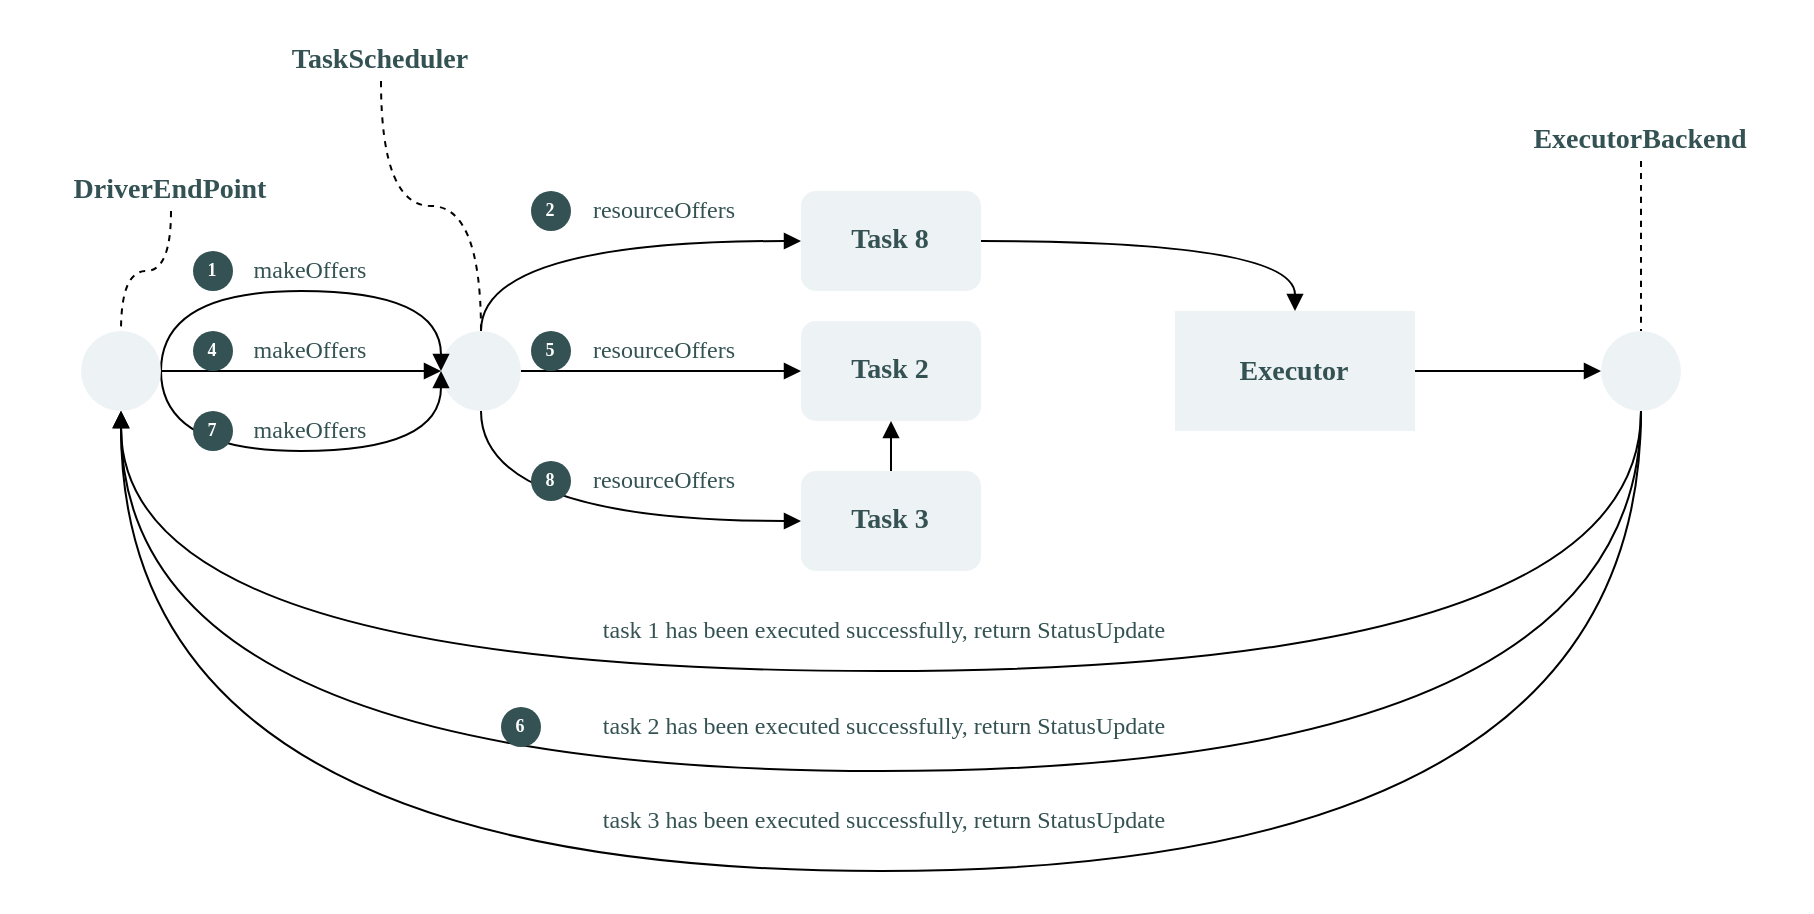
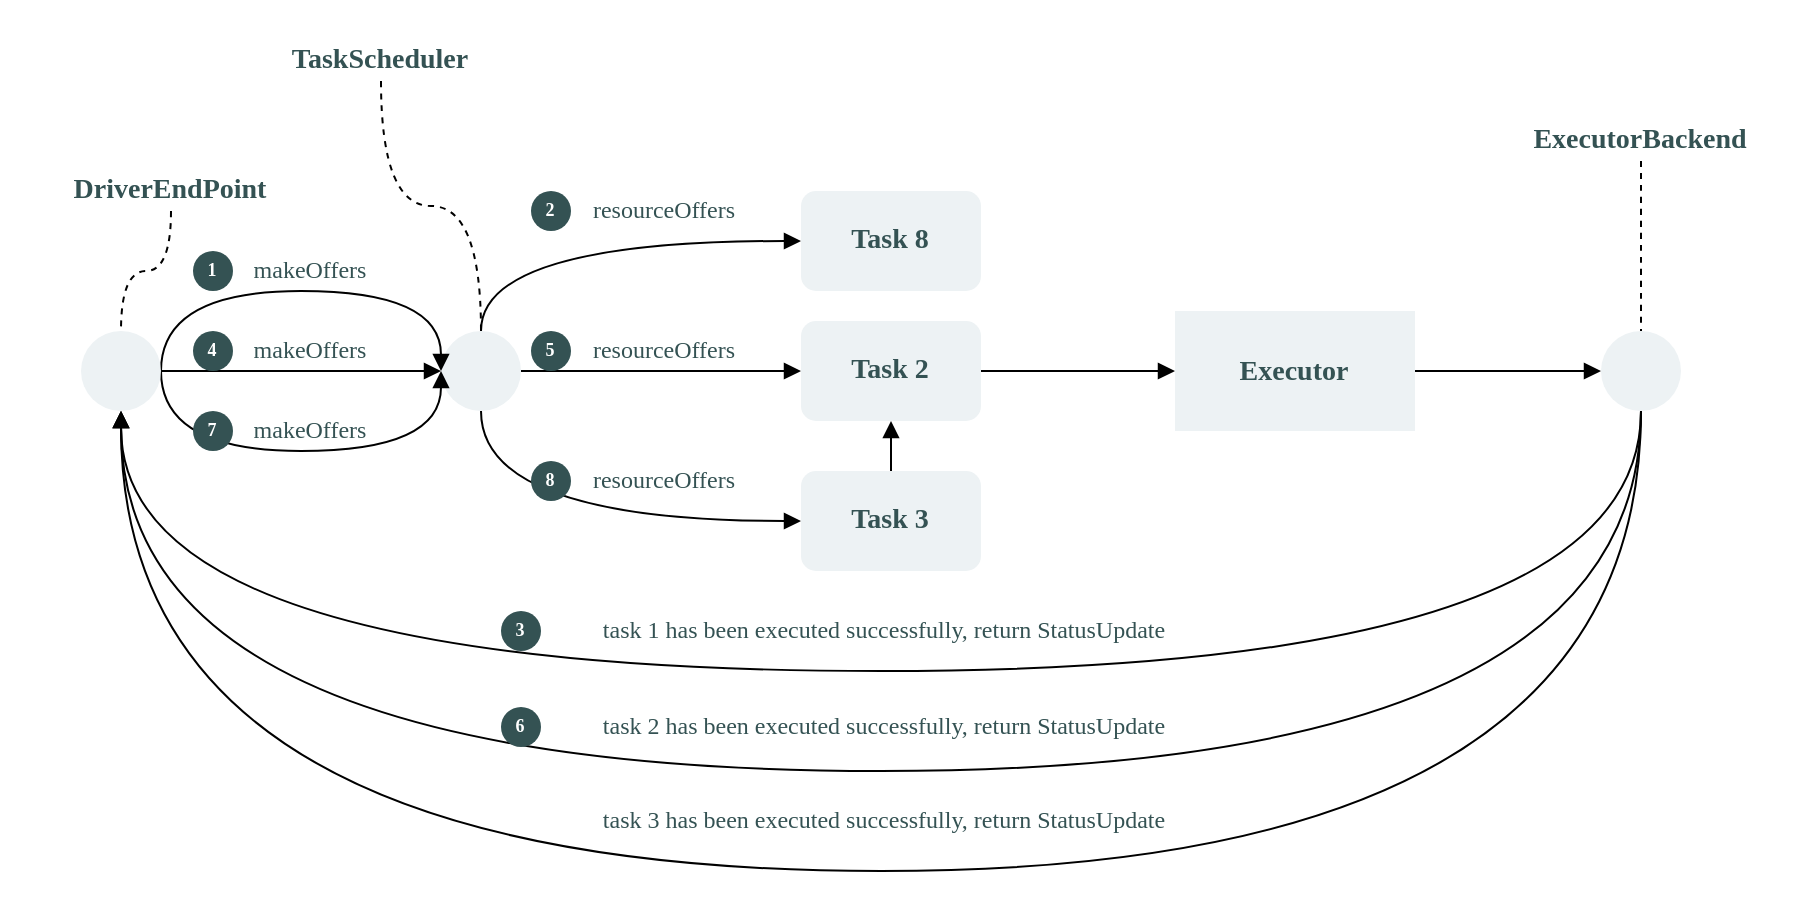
  <mxCell id="0" />
  <mxCell id="1" parent="0" />
- <mxCell id="2" style="edgeStyle=orthogonalEdgeStyle;curved=1;orthogonalLoop=1;jettySize=auto;html=1;entryX=0.5;entryY=0;entryDx=0;entryDy=0;fontSize=14;fontColor=#345253;endArrow=block;endFill=1;shadow=0;" edge="1" parent="1" source="3" target="9"><mxGeometry relative="1" as="geometry" /></mxCell>
  <mxCell id="3" value="Task 8" style="rounded=1;whiteSpace=wrap;html=1;fontSize=14;fontColor=#345253;gradientColor=none;strokeColor=none;fillColor=#EDF2F4;fontStyle=1;fontFamily=Comic Sans MS;shadow=0;" vertex="1" parent="1"><mxGeometry x="400" y="95" width="90" height="50" as="geometry" /></mxCell>
+ <mxCell id="4" style="edgeStyle=orthogonalEdgeStyle;curved=1;orthogonalLoop=1;jettySize=auto;html=1;entryX=0;entryY=0.5;entryDx=0;entryDy=0;fontSize=14;fontColor=#345253;endArrow=block;endFill=1;shadow=0;" edge="1" parent="1" source="5" target="9"><mxGeometry relative="1" as="geometry" /></mxCell>
  <mxCell id="5" value="&lt;span&gt;Task 2&lt;/span&gt;" style="rounded=1;whiteSpace=wrap;html=1;fontSize=14;fontColor=#345253;gradientColor=none;strokeColor=none;fillColor=#EDF2F4;fontStyle=1;fontFamily=Comic Sans MS;shadow=0;" vertex="1" parent="1"><mxGeometry x="400" y="160" width="90" height="50" as="geometry" /></mxCell>
  <mxCell id="6" style="edgeStyle=orthogonalEdgeStyle;curved=1;sketch=0;orthogonalLoop=1;jettySize=auto;html=1;fontSize=14;fontColor=#345253;endArrow=block;endFill=1;shadow=0;" edge="1" parent="1" source="7" target="5"><mxGeometry relative="1" as="geometry" /></mxCell>
  <mxCell id="7" value="&lt;span&gt;Task 3&lt;/span&gt;" style="rounded=1;whiteSpace=wrap;html=1;fontSize=14;fontColor=#345253;gradientColor=none;strokeColor=none;fillColor=#EDF2F4;fontStyle=1;fontFamily=Comic Sans MS;shadow=0;" vertex="1" parent="1"><mxGeometry x="400" y="235" width="90" height="50" as="geometry" /></mxCell>
  <mxCell id="8" style="edgeStyle=orthogonalEdgeStyle;curved=1;sketch=0;orthogonalLoop=1;jettySize=auto;html=1;entryX=0;entryY=0.5;entryDx=0;entryDy=0;fontSize=14;fontColor=#345253;endArrow=block;endFill=1;shadow=0;" edge="1" parent="1" source="9" target="28"><mxGeometry relative="1" as="geometry" /></mxCell>
  <mxCell id="9" value="&lt;b&gt;&lt;font face=&quot;Comic Sans MS&quot;&gt;Executor&lt;/font&gt;&lt;/b&gt;" style="rounded=0;whiteSpace=wrap;html=1;fontSize=14;fontColor=#345253;gradientColor=none;strokeColor=none;fillColor=#EDF2F4;shadow=0;" vertex="1" parent="1"><mxGeometry x="587" y="155" width="120" height="60" as="geometry" /></mxCell>
  <mxCell id="10" style="edgeStyle=orthogonalEdgeStyle;curved=1;orthogonalLoop=1;jettySize=auto;html=1;entryX=0;entryY=0.5;entryDx=0;entryDy=0;fontSize=14;fontColor=#345253;endArrow=block;endFill=1;shadow=0;" edge="1" parent="1" source="13" target="5"><mxGeometry relative="1" as="geometry" /></mxCell>
  <mxCell id="11" style="edgeStyle=orthogonalEdgeStyle;curved=1;sketch=0;orthogonalLoop=1;jettySize=auto;html=1;exitX=0.5;exitY=0;exitDx=0;exitDy=0;entryX=0;entryY=0.5;entryDx=0;entryDy=0;fontSize=14;fontColor=#345253;endArrow=block;endFill=1;shadow=0;" edge="1" parent="1" source="13" target="3"><mxGeometry relative="1" as="geometry" /></mxCell>
  <mxCell id="12" style="edgeStyle=orthogonalEdgeStyle;curved=1;sketch=0;orthogonalLoop=1;jettySize=auto;html=1;exitX=0.5;exitY=1;exitDx=0;exitDy=0;entryX=0;entryY=0.5;entryDx=0;entryDy=0;fontSize=14;fontColor=#345253;endArrow=block;endFill=1;shadow=0;" edge="1" parent="1" source="13" target="7"><mxGeometry relative="1" as="geometry" /></mxCell>
  <mxCell id="13" value="" style="ellipse;whiteSpace=wrap;html=1;aspect=fixed;fontSize=14;fontColor=#345253;gradientColor=none;strokeColor=none;fillColor=#EDF2F4;shadow=0;" vertex="1" parent="1"><mxGeometry x="220" y="165" width="40" height="40" as="geometry" /></mxCell>
  <mxCell id="14" style="edgeStyle=orthogonalEdgeStyle;curved=1;orthogonalLoop=1;jettySize=auto;html=1;entryX=0;entryY=0.5;entryDx=0;entryDy=0;fontSize=14;fontColor=#345253;endArrow=block;endFill=1;shadow=0;" edge="1" parent="1" source="17" target="13"><mxGeometry relative="1" as="geometry" /></mxCell>
  <mxCell id="15" value="&lt;br&gt;" style="edgeStyle=orthogonalEdgeStyle;curved=1;sketch=0;orthogonalLoop=1;jettySize=auto;html=1;exitX=1;exitY=0.5;exitDx=0;exitDy=0;entryX=0;entryY=0.5;entryDx=0;entryDy=0;fontFamily=Comic Sans MS;fontSize=14;fontColor=#345253;endArrow=block;endFill=1;shadow=0;" edge="1" parent="1" source="17" target="13"><mxGeometry relative="1" as="geometry"><Array as="points"><mxPoint x="80" y="145" /><mxPoint x="220" y="145" /></Array></mxGeometry></mxCell>
  <mxCell id="16" style="edgeStyle=orthogonalEdgeStyle;curved=1;sketch=0;orthogonalLoop=1;jettySize=auto;html=1;exitX=1;exitY=0.5;exitDx=0;exitDy=0;entryX=0;entryY=0.5;entryDx=0;entryDy=0;fontFamily=Comic Sans MS;fontSize=12;fontColor=#345253;endArrow=block;endFill=1;shadow=0;" edge="1" parent="1" source="17" target="13"><mxGeometry relative="1" as="geometry"><Array as="points"><mxPoint x="80" y="225" /><mxPoint x="220" y="225" /></Array></mxGeometry></mxCell>
  <mxCell id="17" value="" style="ellipse;whiteSpace=wrap;html=1;aspect=fixed;fontSize=14;fontColor=#345253;gradientColor=none;strokeColor=none;fillColor=#EDF2F4;shadow=0;" vertex="1" parent="1"><mxGeometry x="40" y="165" width="40" height="40" as="geometry" /></mxCell>
  <mxCell id="18" value="task 1&amp;nbsp;has been executed successfully, return StatusUpdate&amp;nbsp;&amp;nbsp;" style="text;html=1;strokeColor=none;fillColor=none;align=center;verticalAlign=middle;whiteSpace=wrap;rounded=0;fontSize=12;fontColor=#345253;fontFamily=Comic Sans MS;shadow=0;" vertex="1" parent="1"><mxGeometry x="240" y="305" width="410" height="20" as="geometry" /></mxCell>
  <mxCell id="19" style="edgeStyle=orthogonalEdgeStyle;curved=1;sketch=0;orthogonalLoop=1;jettySize=auto;html=1;entryX=0.5;entryY=0;entryDx=0;entryDy=0;dashed=1;fontFamily=Comic Sans MS;fontSize=9;fontColor=#345253;endArrow=none;endFill=0;shadow=0;" edge="1" parent="1" source="20" target="13"><mxGeometry relative="1" as="geometry" /></mxCell>
  <mxCell id="20" value="TaskScheduler" style="text;html=1;strokeColor=none;fillColor=none;align=center;verticalAlign=middle;whiteSpace=wrap;rounded=0;fontSize=14;fontColor=#345253;fontStyle=1;fontFamily=Comic Sans MS;shadow=0;" vertex="1" parent="1"><mxGeometry x="125" y="20" width="130" height="20" as="geometry" /></mxCell>
  <mxCell id="21" style="edgeStyle=orthogonalEdgeStyle;curved=1;sketch=0;orthogonalLoop=1;jettySize=auto;html=1;entryX=0.5;entryY=0;entryDx=0;entryDy=0;fontFamily=Comic Sans MS;fontSize=9;fontColor=#345253;endArrow=none;endFill=0;dashed=1;shadow=0;" edge="1" parent="1" source="22" target="17"><mxGeometry relative="1" as="geometry" /></mxCell>
  <mxCell id="22" value="DriverEndPoint" style="text;html=1;strokeColor=none;fillColor=none;align=center;verticalAlign=middle;whiteSpace=wrap;rounded=0;fontSize=14;fontColor=#345253;fontStyle=1;fontFamily=Comic Sans MS;shadow=0;" vertex="1" parent="1"><mxGeometry x="20" y="85" width="130" height="20" as="geometry" /></mxCell>
  <mxCell id="23" value="task 2&amp;nbsp;has been executed successfully, return StatusUpdate&amp;nbsp;&amp;nbsp;" style="text;html=1;strokeColor=none;fillColor=none;align=center;verticalAlign=middle;whiteSpace=wrap;rounded=0;fontSize=12;fontColor=#345253;fontFamily=Comic Sans MS;shadow=0;" vertex="1" parent="1"><mxGeometry x="240" y="353" width="410" height="20" as="geometry" /></mxCell>
  <mxCell id="24" value="task 3&amp;nbsp;has been executed successfully, return StatusUpdate&amp;nbsp;&amp;nbsp;" style="text;html=1;strokeColor=none;fillColor=none;align=center;verticalAlign=middle;whiteSpace=wrap;rounded=0;fontSize=12;fontColor=#345253;fontFamily=Comic Sans MS;shadow=0;" vertex="1" parent="1"><mxGeometry x="240" y="400" width="410" height="20" as="geometry" /></mxCell>
  <mxCell id="25" style="edgeStyle=orthogonalEdgeStyle;curved=1;sketch=0;orthogonalLoop=1;jettySize=auto;html=1;entryX=0.5;entryY=1;entryDx=0;entryDy=0;fontSize=14;fontColor=#345253;endArrow=block;endFill=1;exitX=0.5;exitY=1;exitDx=0;exitDy=0;shadow=0;" edge="1" parent="1" source="28" target="17"><mxGeometry relative="1" as="geometry"><Array as="points"><mxPoint x="820" y="335" /><mxPoint x="60" y="335" /></Array></mxGeometry></mxCell>
  <mxCell id="26" style="edgeStyle=orthogonalEdgeStyle;curved=1;sketch=0;orthogonalLoop=1;jettySize=auto;html=1;entryX=0.5;entryY=1;entryDx=0;entryDy=0;fontSize=14;fontColor=#345253;endArrow=block;endFill=1;exitX=0.5;exitY=1;exitDx=0;exitDy=0;shadow=0;" edge="1" parent="1" source="28" target="17"><mxGeometry relative="1" as="geometry"><Array as="points"><mxPoint x="820" y="385" /><mxPoint x="60" y="385" /></Array></mxGeometry></mxCell>
  <mxCell id="27" style="edgeStyle=orthogonalEdgeStyle;curved=1;sketch=0;orthogonalLoop=1;jettySize=auto;html=1;entryX=0.5;entryY=1;entryDx=0;entryDy=0;fontSize=14;fontColor=#345253;endArrow=block;endFill=1;exitX=0.5;exitY=1;exitDx=0;exitDy=0;shadow=0;" edge="1" parent="1" source="28" target="17"><mxGeometry relative="1" as="geometry"><Array as="points"><mxPoint x="820" y="435" /><mxPoint x="60" y="435" /></Array></mxGeometry></mxCell>
  <mxCell id="28" value="" style="ellipse;whiteSpace=wrap;html=1;aspect=fixed;fontSize=14;fontColor=#345253;gradientColor=none;strokeColor=none;fillColor=#EDF2F4;shadow=0;" vertex="1" parent="1"><mxGeometry x="800" y="165" width="40" height="40" as="geometry" /></mxCell>
  <mxCell id="29" style="edgeStyle=orthogonalEdgeStyle;curved=1;sketch=0;orthogonalLoop=1;jettySize=auto;html=1;entryX=0.5;entryY=0;entryDx=0;entryDy=0;dashed=1;fontFamily=Comic Sans MS;fontSize=9;fontColor=#345253;endArrow=none;endFill=0;shadow=0;" edge="1" parent="1" source="30" target="28"><mxGeometry relative="1" as="geometry" /></mxCell>
  <mxCell id="30" value="ExecutorBackend" style="text;html=1;strokeColor=none;fillColor=none;align=center;verticalAlign=middle;whiteSpace=wrap;rounded=0;fontSize=14;fontColor=#345253;fontStyle=1;fontFamily=Comic Sans MS;shadow=0;" vertex="1" parent="1"><mxGeometry x="755" y="60" width="130" height="20" as="geometry" /></mxCell>
  <mxCell id="31" value="&lt;font style=&quot;font-size: 12px&quot;&gt;makeOffers&lt;/font&gt;" style="text;html=1;strokeColor=none;fillColor=none;align=center;verticalAlign=middle;whiteSpace=wrap;rounded=0;fontSize=14;fontColor=#345253;fontFamily=Comic Sans MS;shadow=0;" vertex="1" parent="1"><mxGeometry x="100" y="125" width="110" height="20" as="geometry" /></mxCell>
  <mxCell id="32" value="&lt;font color=&quot;#ffffff&quot; face=&quot;Tahoma&quot; style=&quot;font-size: 9px;&quot;&gt;&lt;b style=&quot;font-size: 9px;&quot;&gt;1&lt;/b&gt;&lt;/font&gt;" style="ellipse;whiteSpace=wrap;html=1;aspect=fixed;fontFamily=Comic Sans MS;fontSize=9;fontColor=#345253;gradientColor=none;fillColor=#345253;strokeColor=none;shadow=0;" vertex="1" parent="1"><mxGeometry x="96" y="125" width="20" height="20" as="geometry" /></mxCell>
  <mxCell id="33" value="&lt;font color=&quot;#ffffff&quot; face=&quot;Tahoma&quot; style=&quot;font-size: 9px&quot;&gt;&lt;b style=&quot;font-size: 9px&quot;&gt;2&lt;/b&gt;&lt;/font&gt;" style="ellipse;whiteSpace=wrap;html=1;aspect=fixed;fontFamily=Comic Sans MS;fontSize=9;fontColor=#345253;gradientColor=none;fillColor=#345253;strokeColor=none;shadow=0;" vertex="1" parent="1"><mxGeometry x="265" y="95" width="20" height="20" as="geometry" /></mxCell>
  <mxCell id="34" value="&lt;font style=&quot;font-size: 12px&quot;&gt;resourceOffers&lt;/font&gt;" style="text;html=1;strokeColor=none;fillColor=none;align=center;verticalAlign=middle;whiteSpace=wrap;rounded=0;fontSize=14;fontColor=#345253;fontFamily=Comic Sans MS;shadow=0;" vertex="1" parent="1"><mxGeometry x="277" y="95" width="110" height="20" as="geometry" /></mxCell>
+ <mxCell id="35" value="&lt;font color=&quot;#ffffff&quot; face=&quot;Tahoma&quot; style=&quot;font-size: 9px&quot;&gt;&lt;b style=&quot;font-size: 9px&quot;&gt;3&lt;/b&gt;&lt;/font&gt;" style="ellipse;whiteSpace=wrap;html=1;aspect=fixed;fontFamily=Comic Sans MS;fontSize=9;fontColor=#345253;gradientColor=none;fillColor=#345253;strokeColor=none;shadow=0;" vertex="1" parent="1"><mxGeometry x="250" y="305" width="20" height="20" as="geometry" /></mxCell>
  <mxCell id="36" value="&lt;font color=&quot;#ffffff&quot; face=&quot;Tahoma&quot; style=&quot;font-size: 9px&quot;&gt;&lt;b style=&quot;font-size: 9px&quot;&gt;4&lt;/b&gt;&lt;/font&gt;" style="ellipse;whiteSpace=wrap;html=1;aspect=fixed;fontFamily=Comic Sans MS;fontSize=9;fontColor=#345253;gradientColor=none;fillColor=#345253;strokeColor=none;shadow=0;" vertex="1" parent="1"><mxGeometry x="96" y="165" width="20" height="20" as="geometry" /></mxCell>
  <mxCell id="37" value="&lt;font style=&quot;font-size: 12px&quot;&gt;resourceOffers&lt;/font&gt;" style="text;html=1;strokeColor=none;fillColor=none;align=center;verticalAlign=middle;whiteSpace=wrap;rounded=0;fontSize=14;fontColor=#345253;fontFamily=Comic Sans MS;shadow=0;" vertex="1" parent="1"><mxGeometry x="277" y="165" width="110" height="20" as="geometry" /></mxCell>
  <mxCell id="38" value="&lt;font style=&quot;font-size: 12px&quot;&gt;resourceOffers&lt;/font&gt;" style="text;html=1;strokeColor=none;fillColor=none;align=center;verticalAlign=middle;whiteSpace=wrap;rounded=0;fontSize=14;fontColor=#345253;fontFamily=Comic Sans MS;shadow=0;" vertex="1" parent="1"><mxGeometry x="277" y="230" width="110" height="20" as="geometry" /></mxCell>
  <mxCell id="39" value="&lt;font color=&quot;#ffffff&quot; face=&quot;Tahoma&quot; style=&quot;font-size: 9px&quot;&gt;&lt;b style=&quot;font-size: 9px&quot;&gt;5&lt;/b&gt;&lt;/font&gt;" style="ellipse;whiteSpace=wrap;html=1;aspect=fixed;fontFamily=Comic Sans MS;fontSize=9;fontColor=#345253;gradientColor=none;fillColor=#345253;strokeColor=none;shadow=0;" vertex="1" parent="1"><mxGeometry x="265" y="165" width="20" height="20" as="geometry" /></mxCell>
  <mxCell id="40" value="&lt;font color=&quot;#ffffff&quot; face=&quot;Tahoma&quot; style=&quot;font-size: 9px&quot;&gt;&lt;b style=&quot;font-size: 9px&quot;&gt;8&lt;/b&gt;&lt;/font&gt;" style="ellipse;whiteSpace=wrap;html=1;aspect=fixed;fontFamily=Comic Sans MS;fontSize=9;fontColor=#345253;gradientColor=none;fillColor=#345253;strokeColor=none;shadow=0;" vertex="1" parent="1"><mxGeometry x="265" y="230" width="20" height="20" as="geometry" /></mxCell>
  <mxCell id="41" value="&lt;font color=&quot;#ffffff&quot; face=&quot;Tahoma&quot; style=&quot;font-size: 9px&quot;&gt;&lt;b style=&quot;font-size: 9px&quot;&gt;6&lt;/b&gt;&lt;/font&gt;" style="ellipse;whiteSpace=wrap;html=1;aspect=fixed;fontFamily=Comic Sans MS;fontSize=9;fontColor=#345253;gradientColor=none;fillColor=#345253;strokeColor=none;shadow=0;" vertex="1" parent="1"><mxGeometry x="250" y="353" width="20" height="20" as="geometry" /></mxCell>
  <mxCell id="42" value="&lt;font color=&quot;#ffffff&quot; face=&quot;Tahoma&quot; style=&quot;font-size: 9px&quot;&gt;&lt;b style=&quot;font-size: 9px&quot;&gt;7&lt;/b&gt;&lt;/font&gt;" style="ellipse;whiteSpace=wrap;html=1;aspect=fixed;fontFamily=Comic Sans MS;fontSize=9;fontColor=#345253;gradientColor=none;fillColor=#345253;strokeColor=none;shadow=0;" vertex="1" parent="1"><mxGeometry x="96" y="205" width="20" height="20" as="geometry" /></mxCell>
  <mxCell id="43" value="&lt;font style=&quot;font-size: 12px&quot;&gt;makeOffers&lt;/font&gt;" style="text;html=1;strokeColor=none;fillColor=none;align=center;verticalAlign=middle;whiteSpace=wrap;rounded=0;fontSize=14;fontColor=#345253;fontFamily=Comic Sans MS;shadow=0;" vertex="1" parent="1"><mxGeometry x="100" y="165" width="110" height="20" as="geometry" /></mxCell>
  <mxCell id="44" value="&lt;font style=&quot;font-size: 12px&quot;&gt;makeOffers&lt;/font&gt;" style="text;html=1;strokeColor=none;fillColor=none;align=center;verticalAlign=middle;whiteSpace=wrap;rounded=0;fontSize=14;fontColor=#345253;fontFamily=Comic Sans MS;shadow=0;" vertex="1" parent="1"><mxGeometry x="100" y="205" width="110" height="20" as="geometry" /></mxCell>
